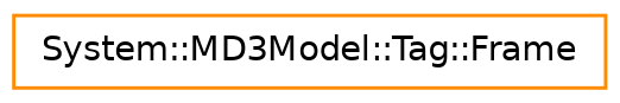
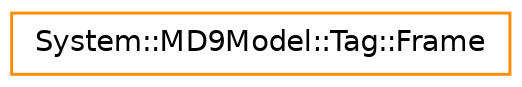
  digraph {
    rankdir=LR
-   n1 [color=darkorange fillcolor=white fontname=Helvetica fontsize=10 height=0.2 label="System::MD3Model::Tag::Frame" shape=record style=filled width=0.4]
+   n1 [color=darkorange fillcolor=white fontname=Helvetica fontsize=10 height=0.2 label="System::MD9Model::Tag::Frame" shape=record style=filled width=0.4]
  }
